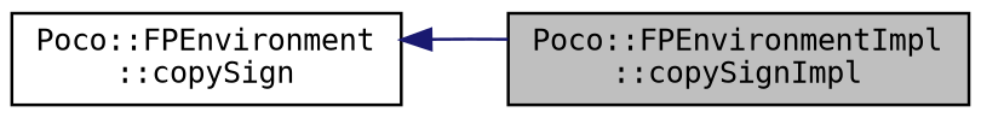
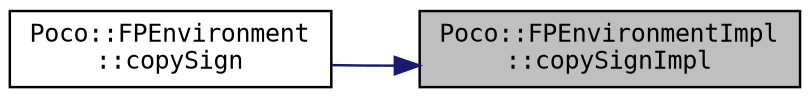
  digraph {
    rankdir=RL
    fontname="DejaVu Sans Mono"
    node [color=black fontname="DejaVu Sans Mono" fontsize=10 shape=record style=filled]
    n1 [fillcolor=grey75 fontcolor=black height=0.2 label="Poco::FPEnvironmentImpl\l::copySignImpl" width=0.4]
    n2 [fillcolor=white height=0.2 label="Poco::FPEnvironment\l::copySign" width=0.4]
-   n2 -> n1 [color=midnightblue dir=back fontname="DejaVu Sans Mono" fontsize=10 labelfontname=Helvetica labelfontsize=10 style=solid]
+   n1 -> n2 [color=midnightblue dir=back fontname="DejaVu Sans Mono" fontsize=10 labelfontname=Helvetica labelfontsize=10 style=solid]
  }
